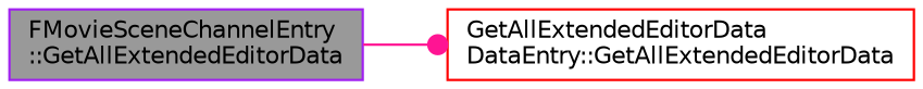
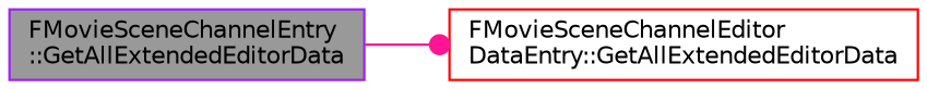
  digraph {
    rankdir=LR
    node [fontname=Helvetica fontsize=10 shape=box style=filled]
    n1 [color=purple fillcolor=grey60 fontcolor=black height=0.2 label="FMovieSceneChannelEntry\l::GetAllExtendedEditorData" width=0.4]
-   n2 [color=red fillcolor=white height=0.2 label="GetAllExtendedEditorData\lDataEntry::GetAllExtendedEditorData" width=0.4]
+   n2 [color=red fillcolor=white height=0.2 label="FMovieSceneChannelEditor\lDataEntry::GetAllExtendedEditorData" width=0.4]
    n1 -> n2 [color=deeppink fontname=Helvetica fontsize=10 labelfontname=Helvetica labelfontsize=10 style=solid arrowhead=dot]
  }
